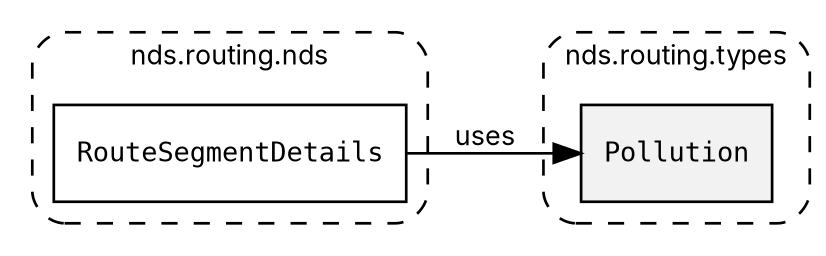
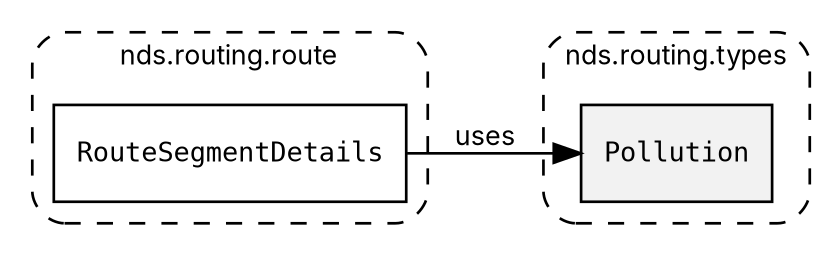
  digraph {
    fontsize=10
    rankdir=LR
    fontname=Inter
    node [fontsize=10 shape=box fontname=Inter]
    n1 [label=<<font face="monospace"><table align="center" border="0" cellspacing="0" cellpadding="0"><tr><td href="../../../content/packages/nds.routing.route.html#Choice-RouteSegmentDetails" title="Choice defined in nds.routing.route">RouteSegmentDetails</td></tr></table></font>>]
    n2 [fillcolor="#0000000D" label=<<font face="monospace"><table align="center" border="0" cellspacing="0" cellpadding="0"><tr><td href="../../../content/packages/nds.routing.types.html#Structure-Pollution" title="Structure defined in nds.routing.types">Pollution</td></tr></table></font>> style=filled]
    subgraph cluster_1 {
-     label="nds.routing.nds"
+     label="nds.routing.route"
      style="dashed, rounded"
      n1
    }
    subgraph cluster_2 {
      label="nds.routing.types"
      style="dashed, rounded"
      n2
    }
    n1 -> n2 [fontsize=10 label=uses fontname=Inter]
  }
